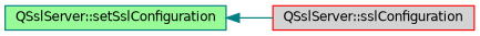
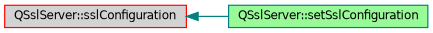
  digraph {
    rankdir=LR
    node [fontname=Helvetica fontsize=10 shape=record style=filled]
    n1 [color=red fillcolor=lightgrey fontcolor=black height=0.2 label="QSslServer::sslConfiguration" width=0.4]
    n2 [color=teal fillcolor=palegreen height=0.2 label="QSslServer::setSslConfiguration" width=0.4]
-   n2 -> n1 [color=teal dir=back fontname=Helvetica fontsize=10 labelfontname=Helvetica labelfontsize=10 style=solid]
+   n1 -> n2 [color=teal dir=back fontname=Helvetica fontsize=10 labelfontname=Helvetica labelfontsize=10 style=solid]
  }
